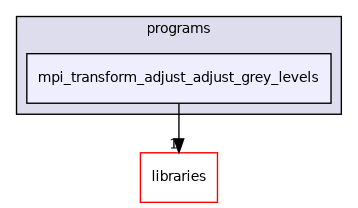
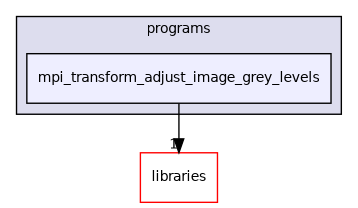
  digraph {
    compound=true
    node [fontname=Helvetica fontsize=10 shape=box style=filled]
-   n1 [fillcolor="#eeeeff" label=mpi_transform_adjust_adjust_grey_levels pencolor=black]
+   n1 [fillcolor="#eeeeff" label=mpi_transform_adjust_image_grey_levels pencolor=black]
    n2 [color=red fillcolor=white label=libraries]
    subgraph cluster_1 {
      bgcolor="#ddddee"
      fontname=Helvetica
      fontsize=10
      label=programs
      pencolor=black
      n1
    }
    n1 -> n2 [headlabel=1 labeldistance=1.5 labelfontname=Helvetica labelfontsize=10]
  }
